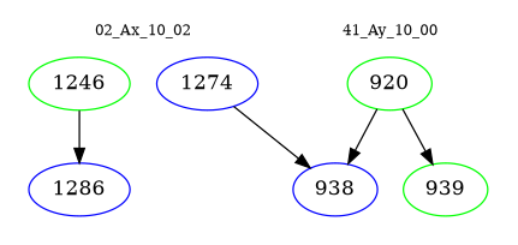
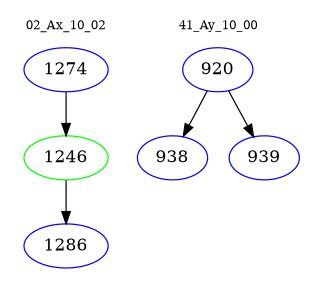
  digraph {
    node [color=blue]
    edge [color=black]
    n1 [label=1274]
    n2 [color=green label=1246]
    n3 [label=1286]
    n4 [label=938]
-   n5 [color=green label=920]
-   n6 [color=green label=939]
+   n5 [label=920]
+   n6 [label=939]
    subgraph cluster_1 {
      color=white
      fontsize=10
      label="02_Ax_10_02"
      n1
      n2
      n3
    }
    subgraph cluster_2 {
      color=white
      fontsize=10
      label="41_Ay_10_00"
      n4
      n5
      n6
    }
-   n1 -> n4
+   n1 -> n2
    n2 -> n3
    n5 -> n4
    n5 -> n6
  }
